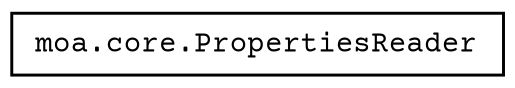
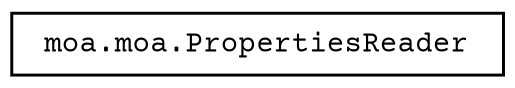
  digraph {
    rankdir=LR
    fontname="Courier Prime"
-   n1 [color=black fillcolor=white fontname="Courier Prime" fontsize=10 height=0.2 label="moa.core.PropertiesReader" shape=record style=filled width=0.4]
+   n1 [color=black fillcolor=white fontname="Courier Prime" fontsize=10 height=0.2 label="moa.moa.PropertiesReader" shape=record style=filled width=0.4]
  }
